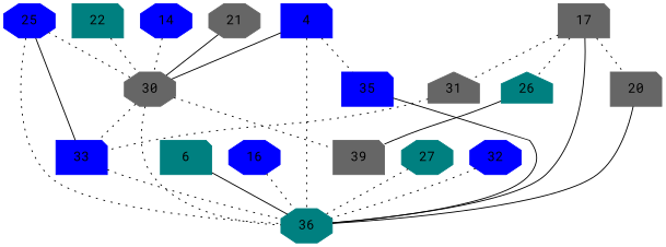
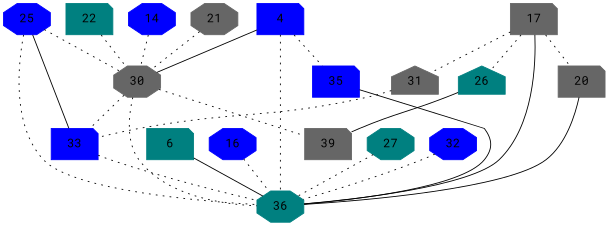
  graph {
    fontname="Roboto Mono"
    node [color=blue fontname="Roboto Mono" shape=octagon style=filled]
    edge [fontname="Roboto Mono" style=dotted weight=1.0]
    25
    30 [color=gray40]
    36 [color=teal]
    33 [shape=note]
    4 [shape=note]
    35 [shape=note]
    39 [color=gray40 shape=note]
    6 [color=teal shape=note]
    14
    16
    17 [color=gray40 shape=note]
    26 [color=teal shape=house]
    31 [color=gray40 shape=house]
    20 [color=gray40 shape=note]
    21 [color=gray40]
    22 [color=teal shape=note]
    27 [color=teal]
    32
    25 -- 30
    25 -- 36 [weight=2.0]
    25 -- 33 [style=solid]
    30 -- 36 [weight=2.0]
    30 -- 33
    30 -- 39
    33 -- 36 [weight=2.0]
    4 -- 30 [style=solid]
    4 -- 36
    4 -- 35
    35 -- 36 [style=solid]
    6 -- 36 [style=solid]
    14 -- 30
    16 -- 36
    17 -- 36 [style=solid weight=4.0]
    17 -- 26
    17 -- 31
    17 -- 20
    26 -- 39 [style=solid]
    31 -- 33
    20 -- 36 [style=solid]
-   21 -- 30 [style=solid weight=2.0]
+   21 -- 30 [weight=2.0]
    22 -- 30
    27 -- 36
    32 -- 36
  }
